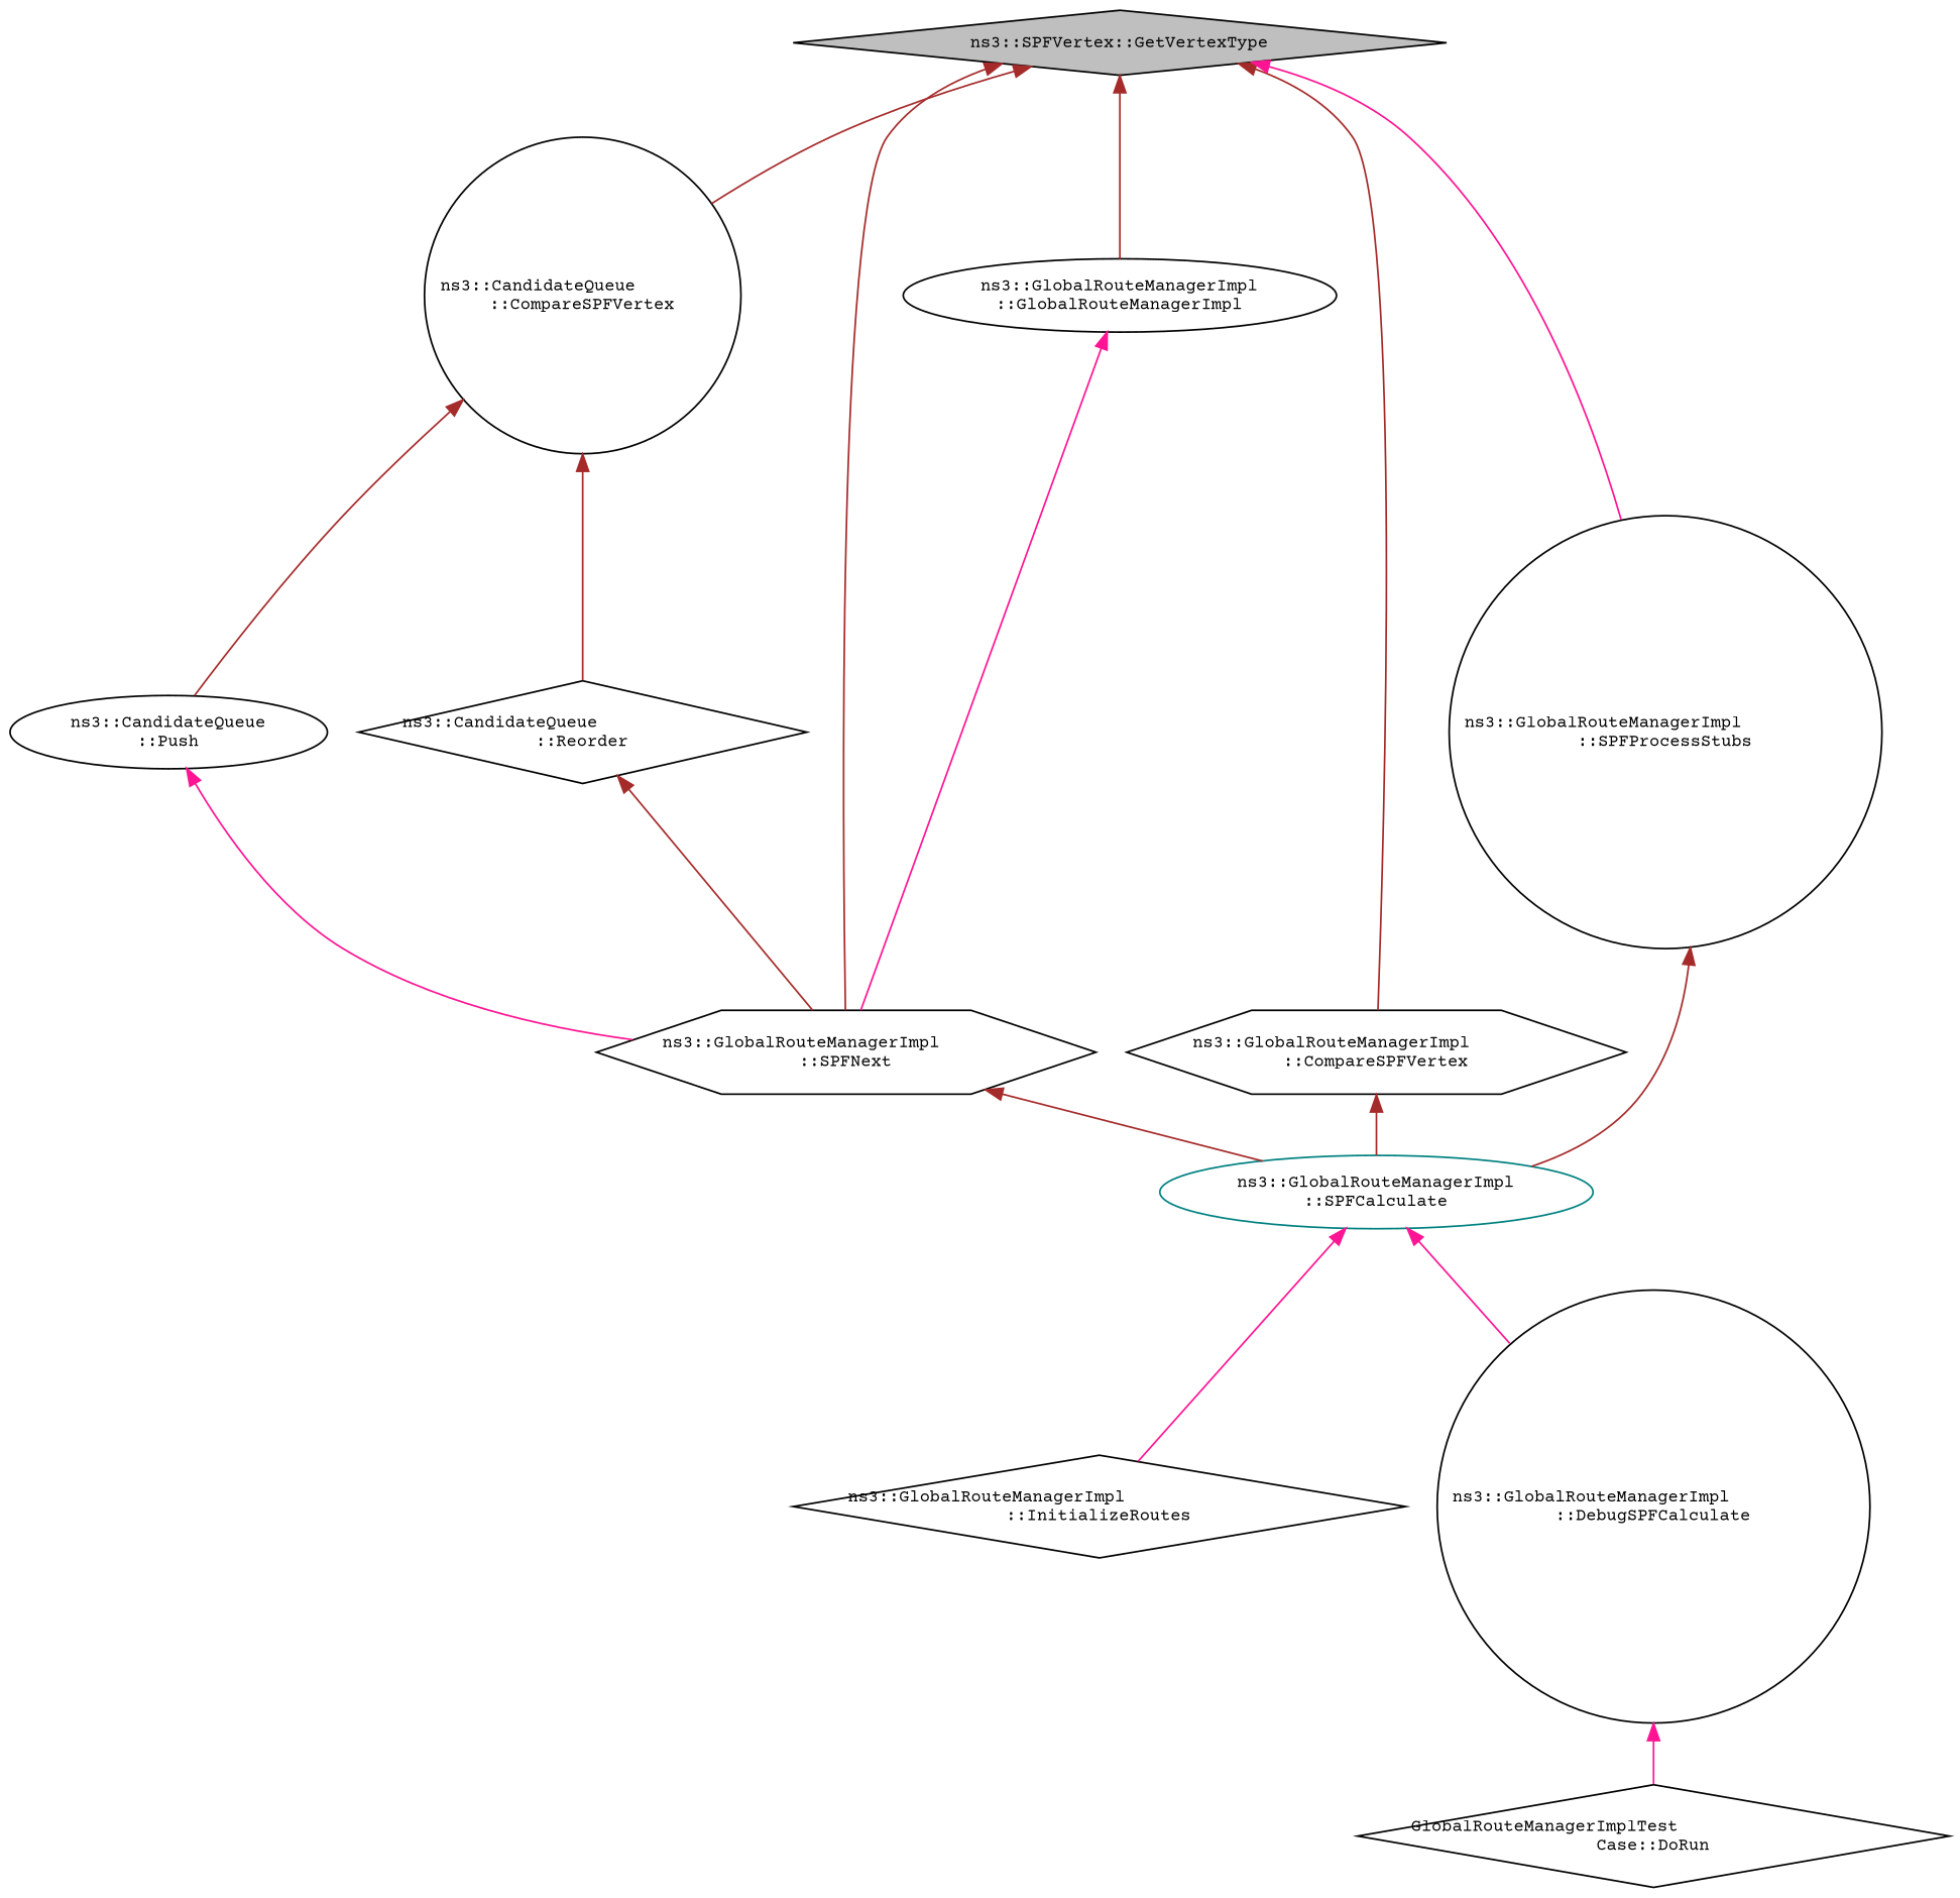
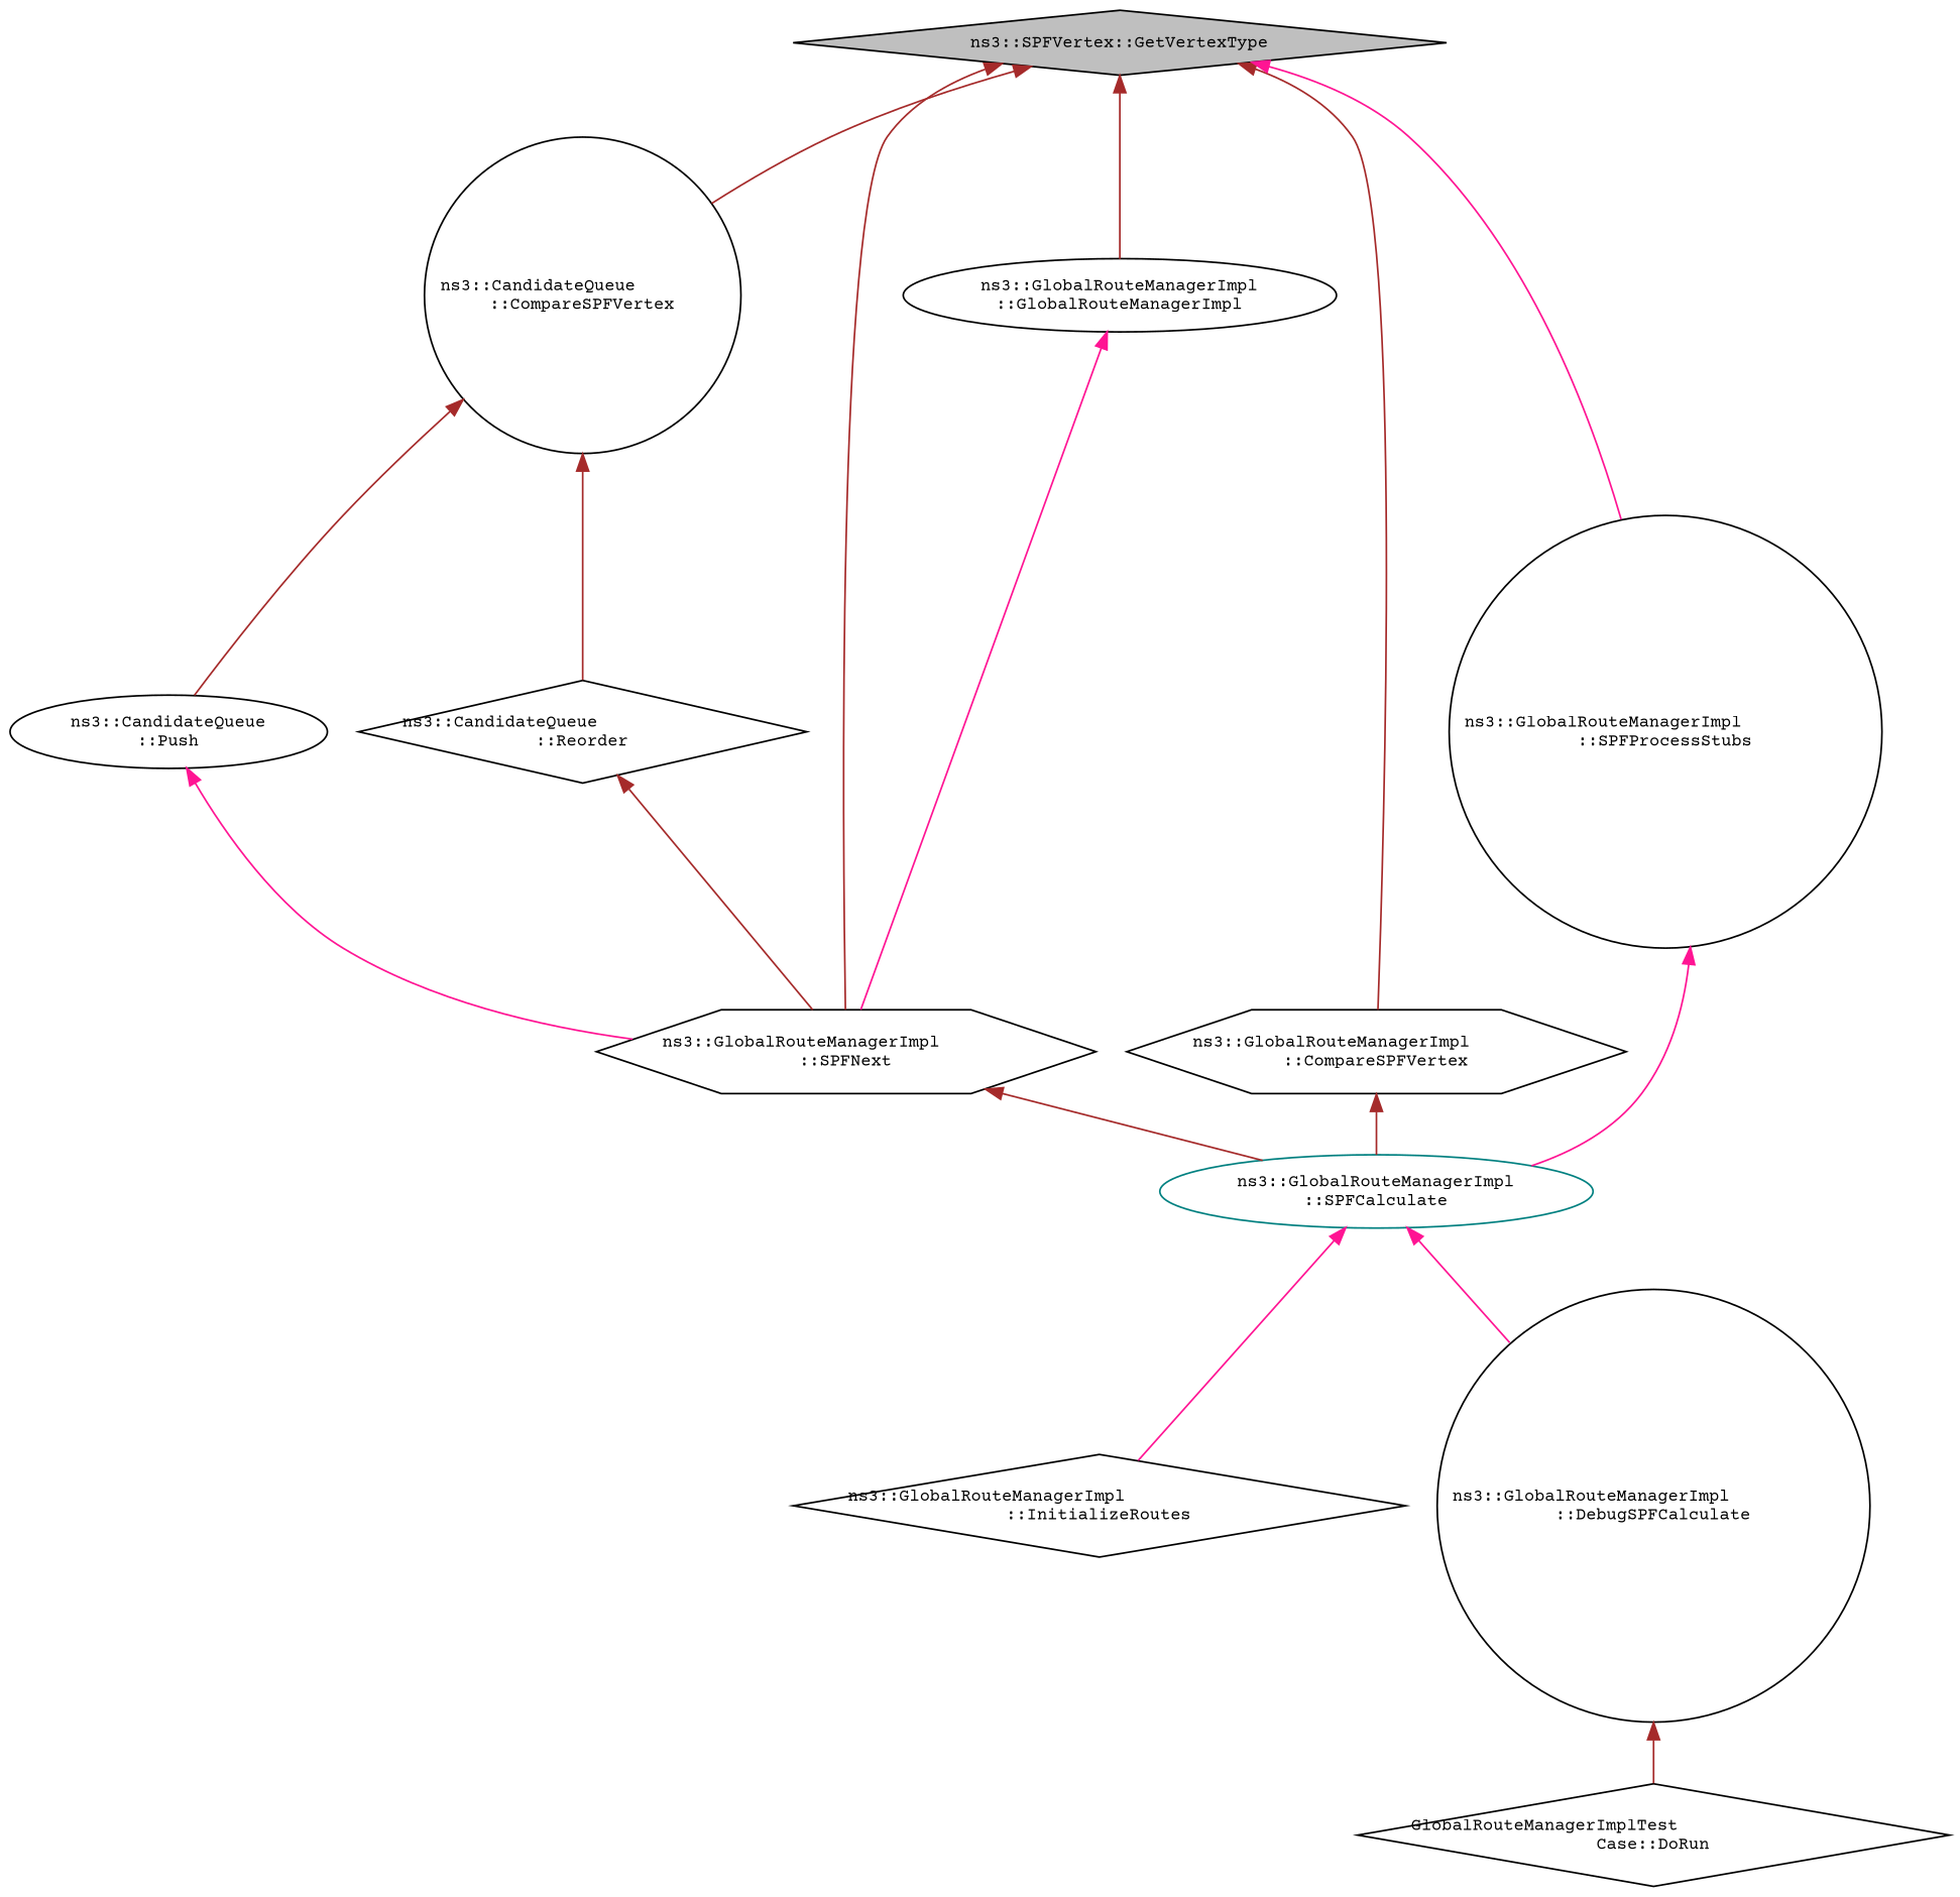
  digraph {
    fontname="Courier Prime"
    rankdir=TB
    node [color=black fillcolor=white fontname="Courier Prime" fontsize=10 shape=diamond style=filled]
    edge [color=brown dir=back fontname="Courier Prime" fontsize=10 labelfontname=Helvetica labelfontsize=10 style=solid]
    n1 [fillcolor=grey75 fontcolor=black height=0.2 label="ns3::SPFVertex::GetVertexType" width=0.4]
    n2 [height=0.2 label="ns3::CandidateQueue\l::CompareSPFVertex" shape=circle width=0.4]
    n3 [height=0.2 label="ns3::GlobalRouteManagerImpl\l::SPFNext" shape=hexagon width=0.4]
    n4 [height=0.2 label="ns3::GlobalRouteManagerImpl\l::GlobalRouteManagerImpl" shape=ellipse width=0.4]
    n5 [height=0.2 label="ns3::GlobalRouteManagerImpl\l::CompareSPFVertex" shape=hexagon width=0.4]
    n6 [height=0.2 label="ns3::GlobalRouteManagerImpl\l::SPFProcessStubs" shape=circle width=0.4]
    n7 [height=0.2 label="ns3::CandidateQueue\l::Push" shape=ellipse width=0.4]
    n8 [height=0.2 label="ns3::CandidateQueue\l::Reorder" width=0.4]
    n9 [color=teal height=0.2 label="ns3::GlobalRouteManagerImpl\l::SPFCalculate" shape=ellipse width=0.4]
    n10 [height=0.2 label="GlobalRouteManagerImplTest\lCase::DoRun" width=0.4]
    n11 [height=0.2 label="ns3::GlobalRouteManagerImpl\l::InitializeRoutes" width=0.4]
    n12 [height=0.2 label="ns3::GlobalRouteManagerImpl\l::DebugSPFCalculate" shape=circle width=0.4]
    n1 -> n2
    n1 -> n3
    n1 -> n4
    n1 -> n5
    n1 -> n6 [color=deeppink]
    n2 -> n7
    n2 -> n8
    n3 -> n9
    n4 -> n3 [color=deeppink]
    n5 -> n9
-   n6 -> n9
+   n6 -> n9 [color=deeppink]
    n7 -> n3 [color=deeppink]
    n8 -> n3
    n9 -> n11 [color=deeppink]
    n9 -> n12 [color=deeppink]
-   n12 -> n10 [color=deeppink]
+   n12 -> n10
  }
